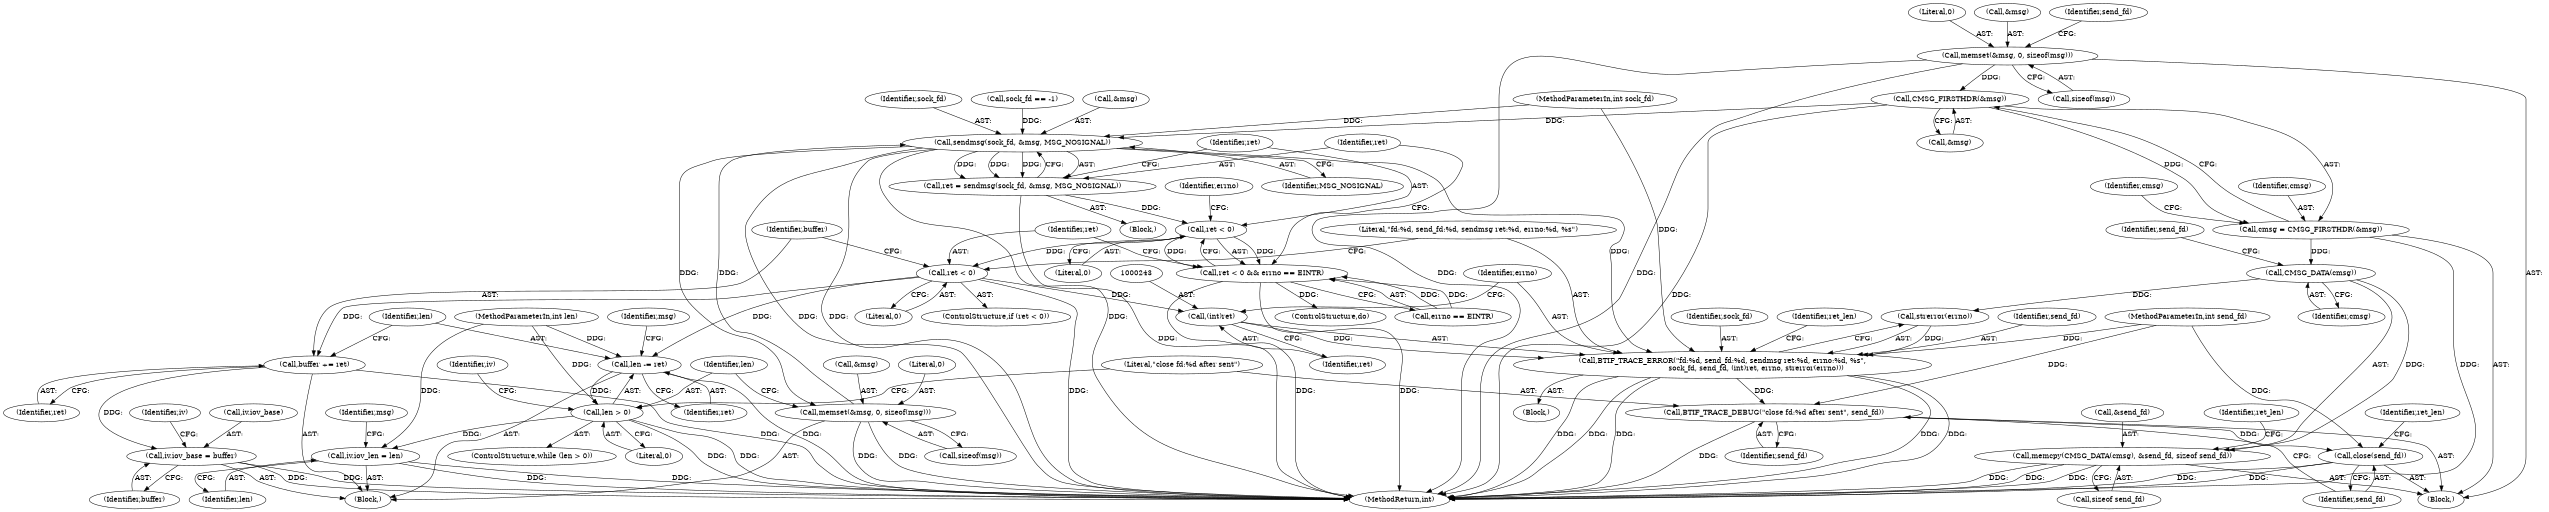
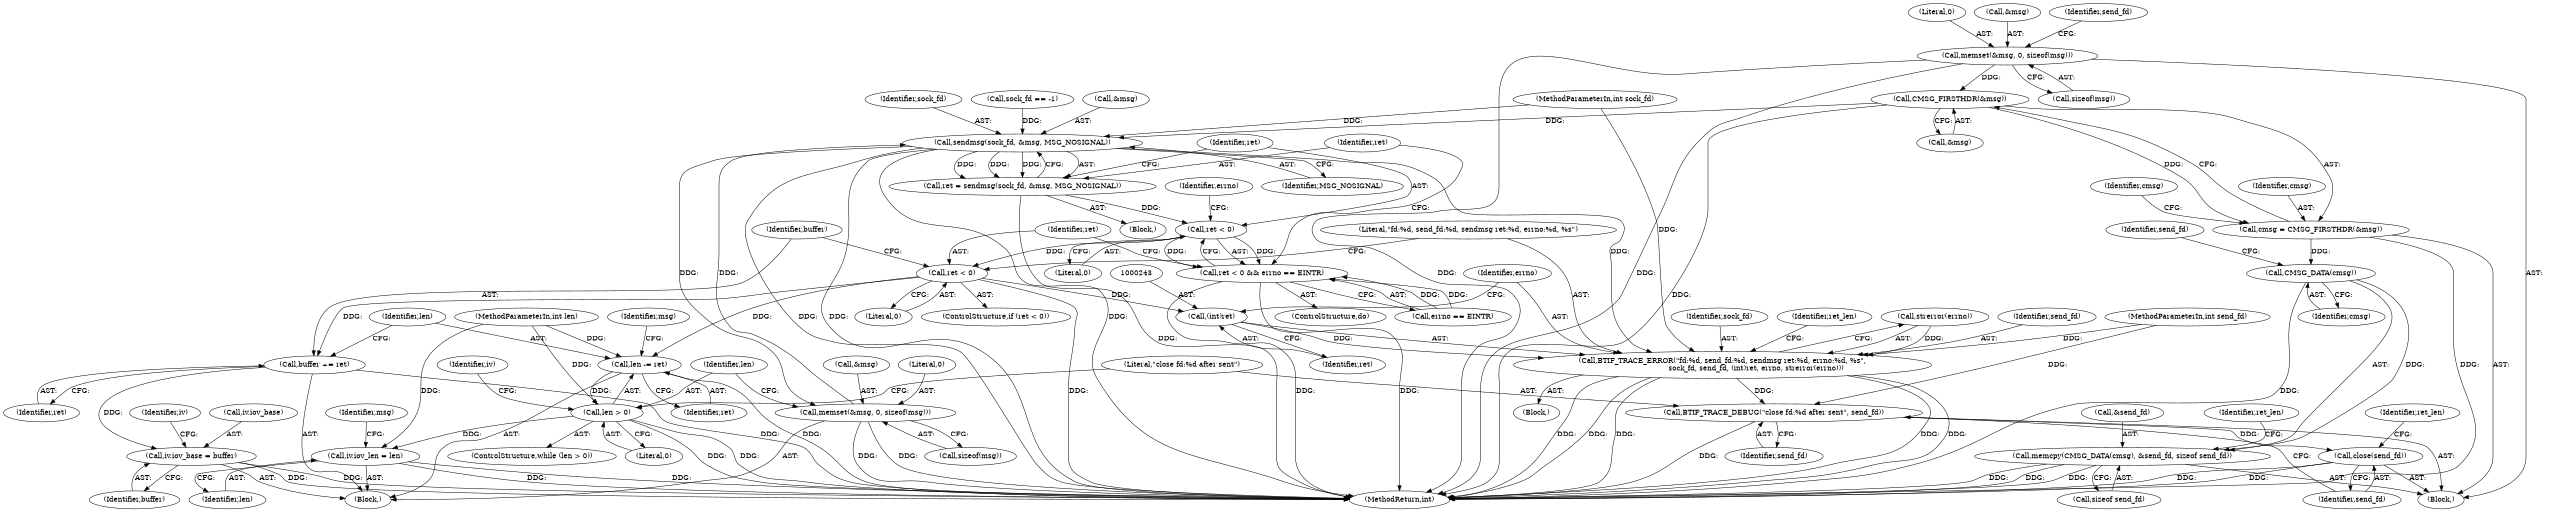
  digraph {
    n1 [label="(Call,memset(&msg, 0, sizeof(msg)))"]
    n2 [label="(Call,CMSG_FIRSTHDR(&msg))"]
    n3 [label="(MethodReturn,int)"]
    n4 [label="(Call,sizeof(msg))"]
    n5 [label="(Block,)"]
    n6 [label="(Call,cmsg = CMSG_FIRSTHDR(&msg))"]
    n7 [label="(Call,sendmsg(sock_fd, &msg, MSG_NOSIGNAL))"]
    n8 [label="(Call,&msg)"]
    n9 [label="(Call,CMSG_DATA(cmsg))"]
    n10 [label="(Call,ret = sendmsg(sock_fd, &msg, MSG_NOSIGNAL))"]
    n11 [label="(Call,BTIF_TRACE_ERROR(\"fd:%d, send_fd:%d, sendmsg ret:%d, errno:%d, %s\",\n                              sock_fd, send_fd, (int)ret, errno, strerror(errno)))"]
    n12 [label="(Call,memset(&msg, 0, sizeof(msg)))"]
    n13 [label="(Identifier,MSG_NOSIGNAL)"]
    n14 [label="(Call,memcpy(CMSG_DATA(cmsg), &send_fd, sizeof send_fd))"]
    n15 [label="(Identifier,cmsg)"]
    n16 [label="(Call,sizeof send_fd)"]
    n17 [label="(Call,ret < 0)"]
    n18 [label="(Block,)"]
    n19 [label="(Call,BTIF_TRACE_DEBUG(\"close fd:%d after sent\", send_fd))"]
    n20 [label="(Call,strerror(errno))"]
    n21 [label="(Block,)"]
    n22 [label="(Block,)"]
    n23 [label="(Call,sizeof(msg))"]
    n24 [label="(Call,ret < 0 && errno == EINTR)"]
    n25 [label="(Call,ret < 0)"]
    n26 [label="(Literal,0)"]
    n27 [label="(ControlStructure,do)"]
    n28 [label="(Call,errno == EINTR)"]
    n29 [label="(Call,(int)ret)"]
    n30 [label="(Call,buffer += ret)"]
    n31 [label="(Call,len -= ret)"]
    n32 [label="(Literal,0)"]
    n33 [label="(ControlStructure,if (ret < 0))"]
    n34 [label="(Identifier,ret)"]
    n35 [label="(Call,iv.iov_base = buffer)"]
    n36 [label="(Identifier,ret)"]
    n37 [label="(Call,len > 0)"]
    n38 [label="(Identifier,ret)"]
    n39 [label="(Call,close(send_fd))"]
    n40 [label="(Identifier,send_fd)"]
    n41 [label="(Identifier,send_fd)"]
    n42 [label="(Identifier,buffer)"]
    n43 [label="(Call,iv.iov_len = len)"]
    n44 [label="(ControlStructure,while (len > 0))"]
    n45 [label="(Literal,0)"]
    n46 [label="(Identifier,len)"]
    n47 [label="(Identifier,send_fd)"]
    n48 [label="(Identifier,ret_len)"]
    n49 [label="(Literal,\"close fd:%d after sent\")"]
    n50 [label="(Identifier,len)"]
    n51 [label="(Identifier,ret)"]
    n52 [label="(Literal,\"fd:%d, send_fd:%d, sendmsg ret:%d, errno:%d, %s\")"]
    n53 [label="(Call,&msg)"]
    n54 [label="(Literal,0)"]
    n55 [label="(MethodParameterIn,int send_fd)"]
    n56 [label="(Identifier,errno)"]
    n57 [label="(Literal,0)"]
    n58 [label="(Identifier,sock_fd)"]
    n59 [label="(MethodParameterIn,int sock_fd)"]
    n60 [label="(Identifier,send_fd)"]
    n61 [label="(Call,&msg)"]
    n62 [label="(Identifier,msg)"]
    n63 [label="(Identifier,ret)"]
    n64 [label="(Identifier,send_fd)"]
    n65 [label="(Identifier,ret)"]
    n66 [label="(Identifier,errno)"]
    n67 [label="(MethodParameterIn,int len)"]
    n68 [label="(Identifier,cmsg)"]
    n69 [label="(Identifier,iv)"]
    n70 [label="(Call,&send_fd)"]
    n71 [label="(Identifier,msg)"]
    n72 [label="(Identifier,cmsg)"]
    n73 [label="(Identifier,iv)"]
    n74 [label="(Call,iv.iov_base)"]
    n75 [label="(Identifier,sock_fd)"]
    n76 [label="(Identifier,ret_len)"]
    n77 [label="(Call,sock_fd == -1)"]
    n78 [label="(Call,&msg)"]
    n79 [label="(Identifier,ret_len)"]
    n80 [label="(Identifier,len)"]
    n81 [label="(Identifier,buffer)"]
    1000243
    n1 -> n2 [label="DDG: "]
    n1 -> n3 [label="DDG: "]
    n1 -> n3 [label="DDG: "]
    n1 -> n4 [label="CFG: "]
    n1 -> n5 [label="AST: "]
    n2 -> n3 [label="DDG: "]
    n2 -> n6 [label="AST: "]
    n2 -> n6 [label="DDG: "]
    n2 -> n7 [label="DDG: "]
    n2 -> n8 [label="CFG: "]
    n4 -> n1 [label="AST: "]
    n6 -> n2 [label="CFG: "]
    n6 -> n3 [label="DDG: "]
    n6 -> n5 [label="AST: "]
    n6 -> n9 [label="DDG: "]
    n7 -> n3 [label="DDG: "]
    n7 -> n3 [label="DDG: "]
    n7 -> n3 [label="DDG: "]
    n7 -> n10 [label="AST: "]
    n7 -> n10 [label="DDG: "]
    n7 -> n10 [label="DDG: "]
    n7 -> n10 [label="DDG: "]
    n7 -> n11 [label="DDG: "]
    n7 -> n12 [label="DDG: "]
    n7 -> n13 [label="CFG: "]
    n8 -> n2 [label="AST: "]
-   n9 -> n20 [label="DDG: "]
+   n9 -> n3 [label="DDG: "]
    n9 -> n14 [label="AST: "]
    n9 -> n14 [label="DDG: "]
    n9 -> n15 [label="CFG: "]
    n10 -> n3 [label="DDG: "]
    n10 -> n7 [label="CFG: "]
    n10 -> n17 [label="DDG: "]
    n10 -> n18 [label="AST: "]
    n11 -> n3 [label="DDG: "]
    n11 -> n3 [label="DDG: "]
    n11 -> n3 [label="DDG: "]
    n11 -> n3 [label="DDG: "]
    n11 -> n3 [label="DDG: "]
    n11 -> n19 [label="DDG: "]
    n11 -> n20 [label="CFG: "]
    n11 -> n21 [label="AST: "]
    n12 -> n3 [label="DDG: "]
    n12 -> n3 [label="DDG: "]
    n12 -> n7 [label="DDG: "]
    n12 -> n22 [label="AST: "]
    n12 -> n23 [label="CFG: "]
    n13 -> n7 [label="AST: "]
    n14 -> n3 [label="DDG: "]
    n14 -> n3 [label="DDG: "]
    n14 -> n3 [label="DDG: "]
    n14 -> n5 [label="AST: "]
    n14 -> n16 [label="CFG: "]
    n15 -> n9 [label="AST: "]
    n16 -> n14 [label="AST: "]
    n17 -> n24 [label="AST: "]
    n17 -> n24 [label="DDG: "]
    n17 -> n24 [label="DDG: "]
    n17 -> n25 [label="DDG: "]
    n17 -> n26 [label="CFG: "]
    n19 -> n3 [label="DDG: "]
    n19 -> n5 [label="AST: "]
    n19 -> n39 [label="DDG: "]
    n19 -> n40 [label="CFG: "]
    n20 -> n11 [label="AST: "]
    n20 -> n11 [label="DDG: "]
    n23 -> n12 [label="AST: "]
    n24 -> n3 [label="DDG: "]
    n24 -> n3 [label="DDG: "]
    n24 -> n17 [label="CFG: "]
-   n24 -> n27 [label="DDG: "]
+   n24 -> n27 [label="AST: "]
    n24 -> n28 [label="CFG: "]
    n25 -> n3 [label="DDG: "]
    n25 -> n29 [label="DDG: "]
    n25 -> n30 [label="DDG: "]
    n25 -> n31 [label="DDG: "]
    n25 -> n32 [label="CFG: "]
    n25 -> n33 [label="AST: "]
    n26 -> n17 [label="AST: "]
    n28 -> n24 [label="AST: "]
    n28 -> n24 [label="DDG: "]
    n28 -> n24 [label="DDG: "]
    n29 -> n11 [label="AST: "]
    n29 -> n11 [label="DDG: "]
    n29 -> n34 [label="CFG: "]
    n30 -> n3 [label="DDG: "]
    n30 -> n22 [label="AST: "]
    n30 -> n35 [label="DDG: "]
    n30 -> n36 [label="CFG: "]
    n31 -> n3 [label="DDG: "]
    n31 -> n22 [label="AST: "]
    n31 -> n37 [label="DDG: "]
    n31 -> n38 [label="CFG: "]
    n32 -> n25 [label="AST: "]
    n34 -> n29 [label="AST: "]
    n35 -> n3 [label="DDG: "]
    n35 -> n3 [label="DDG: "]
    n35 -> n22 [label="AST: "]
    n35 -> n42 [label="CFG: "]
    n36 -> n30 [label="AST: "]
    n37 -> n3 [label="DDG: "]
    n37 -> n3 [label="DDG: "]
    n37 -> n31 [label="AST: "]
    n37 -> n43 [label="DDG: "]
    n37 -> n44 [label="AST: "]
    n37 -> n45 [label="CFG: "]
    n38 -> n31 [label="AST: "]
    n39 -> n3 [label="DDG: "]
    n39 -> n3 [label="DDG: "]
    n39 -> n5 [label="AST: "]
    n39 -> n41 [label="CFG: "]
    n40 -> n19 [label="AST: "]
    n41 -> n19 [label="CFG: "]
    n41 -> n39 [label="AST: "]
    n42 -> n35 [label="AST: "]
    n43 -> n3 [label="DDG: "]
    n43 -> n3 [label="DDG: "]
    n43 -> n22 [label="AST: "]
    n43 -> n46 [label="CFG: "]
    n45 -> n37 [label="AST: "]
    n46 -> n43 [label="AST: "]
    n47 -> n11 [label="AST: "]
    n48 -> n39 [label="CFG: "]
    n49 -> n19 [label="AST: "]
    n49 -> n37 [label="CFG: "]
    n50 -> n12 [label="CFG: "]
    n50 -> n37 [label="AST: "]
    n51 -> n10 [label="CFG: "]
    n51 -> n17 [label="AST: "]
    n52 -> n11 [label="AST: "]
    n52 -> n25 [label="CFG: "]
    n53 -> n12 [label="AST: "]
    n54 -> n1 [label="AST: "]
    n55 -> n11 [label="DDG: "]
    n55 -> n19 [label="DDG: "]
-   n55 -> n39 [label="DDG: "]
    n56 -> n11 [label="AST: "]
    n56 -> n29 [label="CFG: "]
    n57 -> n12 [label="AST: "]
    n58 -> n11 [label="AST: "]
    n59 -> n7 [label="DDG: "]
    n59 -> n11 [label="DDG: "]
    n60 -> n9 [label="CFG: "]
    n61 -> n1 [label="AST: "]
    n62 -> n31 [label="CFG: "]
    n63 -> n24 [label="CFG: "]
    n63 -> n25 [label="AST: "]
    n64 -> n1 [label="CFG: "]
    n65 -> n10 [label="AST: "]
    n65 -> n24 [label="CFG: "]
    n66 -> n17 [label="CFG: "]
    n67 -> n31 [label="DDG: "]
    n67 -> n37 [label="DDG: "]
    n67 -> n43 [label="DDG: "]
    n68 -> n6 [label="AST: "]
    n69 -> n35 [label="CFG: "]
    n70 -> n14 [label="AST: "]
    n71 -> n43 [label="CFG: "]
    n72 -> n6 [label="CFG: "]
    n73 -> n37 [label="CFG: "]
    n74 -> n35 [label="AST: "]
    n75 -> n7 [label="AST: "]
    n76 -> n14 [label="CFG: "]
    n77 -> n7 [label="DDG: "]
    n78 -> n7 [label="AST: "]
    n79 -> n11 [label="CFG: "]
    n80 -> n30 [label="CFG: "]
    n80 -> n31 [label="AST: "]
    n81 -> n25 [label="CFG: "]
    n81 -> n30 [label="AST: "]
    1000243 -> n29 [label="AST: "]
  }
